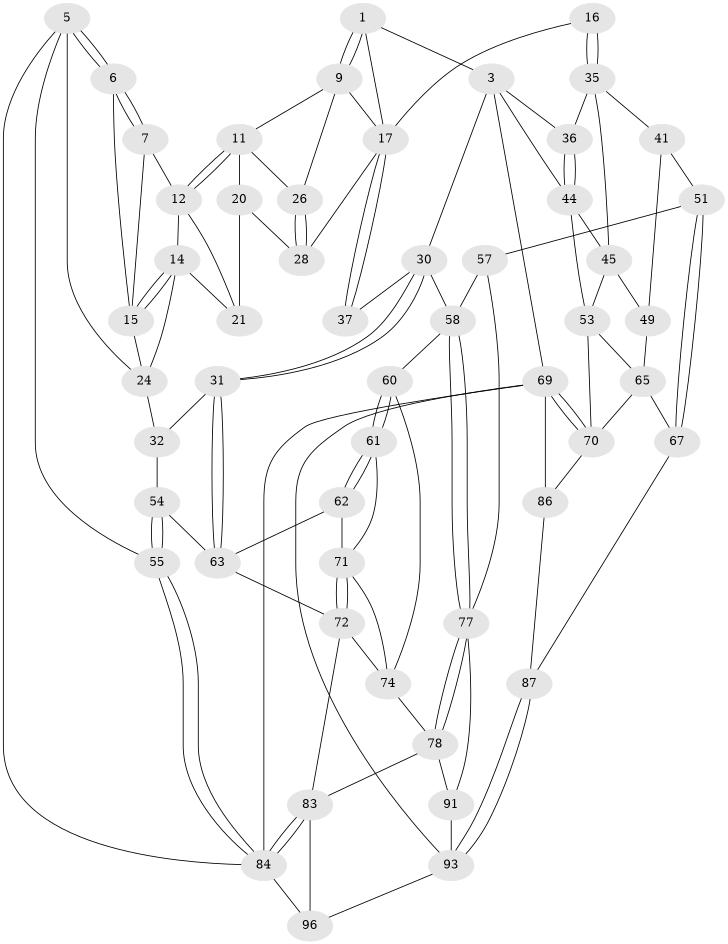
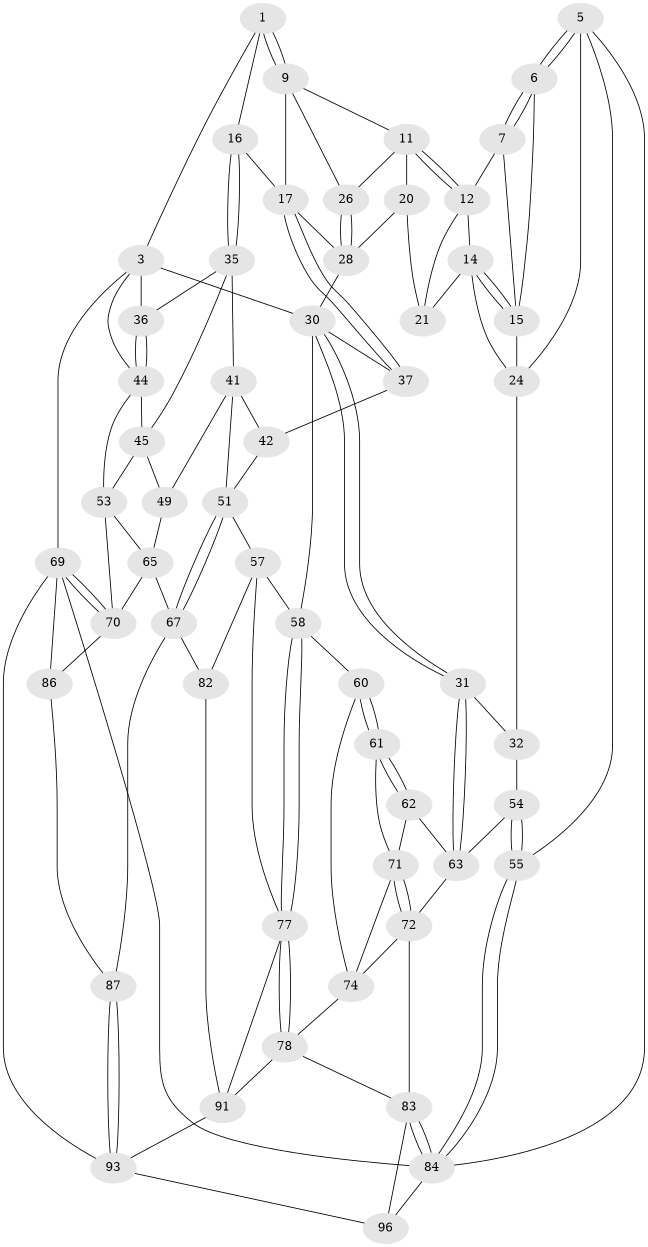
  graph {
    node [color=gray90 style=filled]
    1 [super="+2"]
    3 [super="+4"]
    9 [super="+10"]
    16
    36
    44 [super="+47"]
    69 [super="+94"]
    30 [super="+39"]
    11 [super="+19"]
    17 [super="+18"]
    26
    35 [super="+40"]
    5 [super="+43"]
    6
    24 [super="+34"]
    55
    84 [super="+88"]
    45 [super="+48"]
    53 [super="+64"]
    70 [super="+85"]
    86
    93 [super="+95"]
    7 [super="+8"]
    15 [super="+22"]
    32 [super="+33"]
    96
    12 [super="+13"]
    14 [super="+23"]
    21 [super="+25"]
    20 [super="+27"]
    28 [super="+29"]
    37 [super="+38"]
    41 [super="+50"]
+   42 [super="+46"]
    54 [super="+56"]
    31
    58 [super="+59"]
    63 [super="+68"]
    77 [super="+80"]
    60
    72 [super="+73"]
    49
    51 [super="+52"]
    65 [super="+66"]
    57 [super="+79"]
    67 [super="+81"]
+   82
    87
    78 [super="+89"]
    91 [super="+92"]
    61
    n52 [label=74 super="+76"]
    62
    71 [super="+74"]
    83 [super="+90"]
    1 -- 3
    1 -- 9
    1 -- 9
-   1 -- 17
+   1 -- 16
    3 -- 36
    3 -- 44
    3 -- 69
    3 -- 30
    9 -- 11
    9 -- 17
    9 -- 26
    16 -- 17
    16 -- 35
    16 -- 35
    36 -- 44
    36 -- 44
    44 -- 45
    44 -- 53
    69 -- 84
    69 -- 70
    69 -- 70
    69 -- 86
    69 -- 93
    30 -- 37
    30 -- 31
    30 -- 31
    30 -- 58
    11 -- 26
    11 -- 12
    11 -- 12
    11 -- 20
    17 -- 28
    17 -- 37
    17 -- 37
    26 -- 28
    26 -- 28
    35 -- 36
    35 -- 45
    35 -- 41
    5 -- 6
    5 -- 6
    5 -- 24
    5 -- 55
    5 -- 84
    6 -- 7
    6 -- 7
    6 -- 15
    24 -- 32
    55 -- 84
    55 -- 84
    84 -- 96
    45 -- 53
    45 -- 49
    53 -- 70
    53 -- 65
    70 -- 86
    86 -- 87
    93 -- 96
    7 -- 15
    7 -- 12
    15 -- 24
    32 -- 54 [weight=2]
    12 -- 14
    12 -- 21
    14 -- 24
    14 -- 15
    14 -- 15
    14 -- 21
    20 -- 21 [weight=2]
    20 -- 28
+   28 -- 30
+   37 -- 42 [weight=2]
+   41 -- 42
    41 -- 49
    41 -- 51
+   42 -- 51
    54 -- 55
    54 -- 55
    54 -- 63
    31 -- 32
    31 -- 63
    31 -- 63
    58 -- 77
    58 -- 77
    58 -- 60
    63 -- 72
    77 -- 78
    77 -- 78
    77 -- 91
    60 -- 61
    60 -- 61
    60 -- n52
    72 -- n52
    72 -- 83
    49 -- 65
    51 -- 57
    51 -- 67
    51 -- 67
    65 -- 70
    65 -- 67
    57 -- 58
    57 -- 77
+   57 -- 82
+   67 -- 82
    67 -- 87
+   82 -- 91
    87 -- 93
    87 -- 93
    78 -- 91
    78 -- 83
    91 -- 93
    61 -- 62
    61 -- 62
    61 -- 71
    n52 -- 78
    62 -- 63
    62 -- 71
    71 -- 72
    71 -- 72
    71 -- n52
    83 -- 84
    83 -- 84
    83 -- 96
  }
